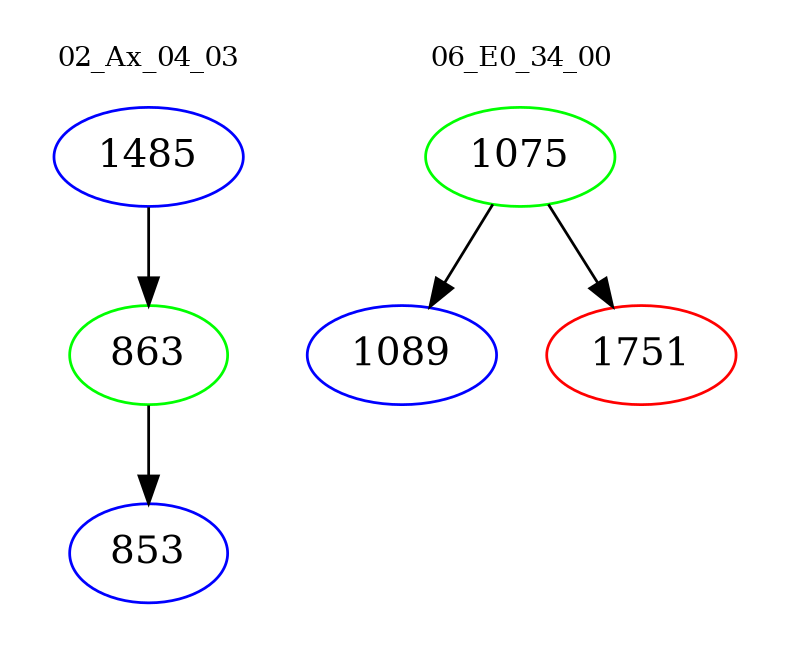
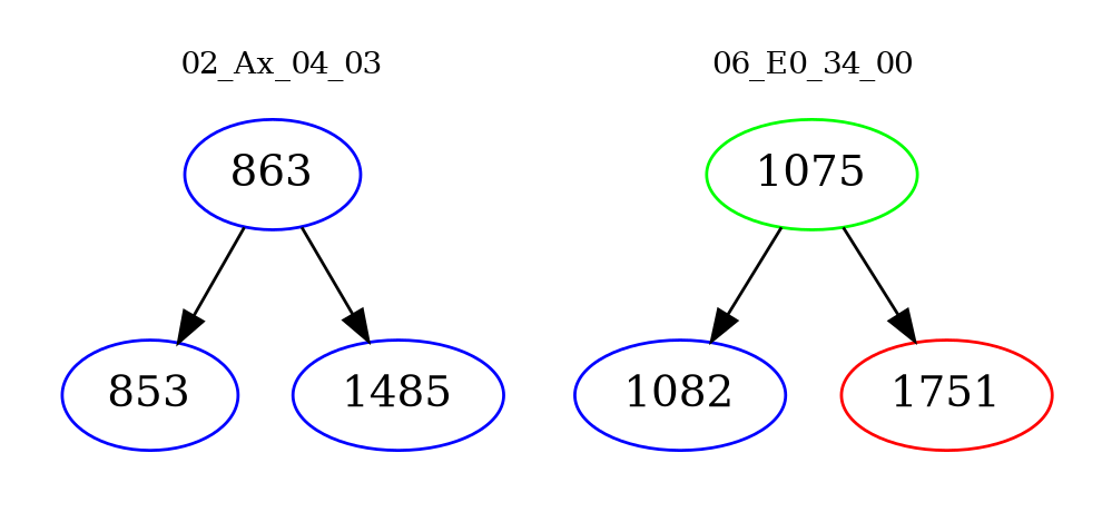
  digraph {
    node [color=blue]
    edge [color=black]
-   n1 [color=green label=863]
+   n1 [label=863]
    n2 [label=853]
    n3 [label=1485]
    n4 [color=green label=1075]
-   n5 [label=1089]
+   n5 [label=1082]
    n6 [color=red label=1751]
    subgraph cluster_1 {
      color=white
      fontsize=10
      label="02_Ax_04_03"
      n1
      n2
      n3
    }
    subgraph cluster_2 {
      color=white
      fontsize=10
      label="06_E0_34_00"
      n4
      n5
      n6
    }
    n1 -> n2
-   n3 -> n1
+   n1 -> n3
    n4 -> n5
    n4 -> n6
  }
